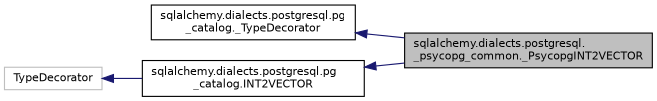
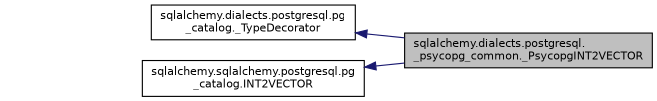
  digraph {
    rankdir=LR
    node [color=black fillcolor=white fontname=Helvetica fontsize=10 shape=record style=filled]
    edge [color=midnightblue dir=back fontname=Helvetica fontsize=10 labelfontname=Helvetica labelfontsize=10 style=solid]
    n1 [fillcolor=grey75 fontcolor=black height=0.2 label="sqlalchemy.dialects.postgresql.\l_psycopg_common._PsycopgINT2VECTOR" width=0.4]
    n2 [height=0.2 label="sqlalchemy.dialects.postgresql.pg\l_catalog._TypeDecorator" width=0.4]
-   n3 [height=0.2 label="sqlalchemy.dialects.postgresql.pg\l_catalog.INT2VECTOR" width=0.4]
-   n4 [color=grey75 height=0.2 label=TypeDecorator width=0.4]
+   n3 [height=0.2 label="sqlalchemy.sqlalchemy.postgresql.pg\l_catalog.INT2VECTOR" width=0.4]
    n2 -> n1
    n3 -> n1
-   n4 -> n3
  }
